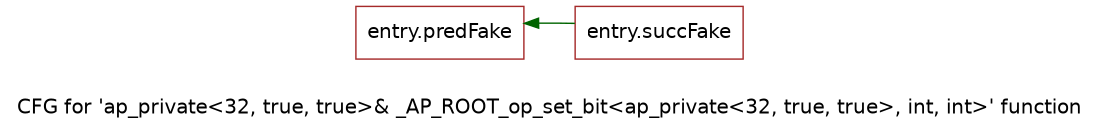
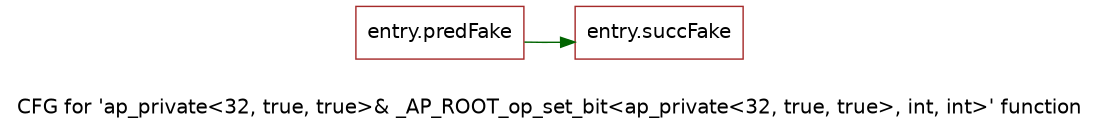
  digraph {
    label="CFG for 'ap_private\<32, true, true\>& _AP_ROOT_op_set_bit\<ap_private\<32, true, true\>, int, int\>' function"
    rankdir=LR
    fontname="DejaVu Sans"
    node [shape=record color=brown fontname="DejaVu Sans"]
    n1 [label="{entry.predFake}"]
    n2 [filename="/home/omerfaruk/tools/Xilinx/Vitis_HLS/2023.2/include/etc/ap_common.h" label="{entry.succFake}" linenumber=680]
-   n2 -> n1 [execusionnum=0 filename="/home/omerfaruk/tools/Xilinx/Vitis_HLS/2023.2/include/etc/ap_common.h" color=darkgreen fontname="DejaVu Sans"]
+   n1 -> n2 [execusionnum=0 filename="/home/omerfaruk/tools/Xilinx/Vitis_HLS/2023.2/include/etc/ap_common.h" color=darkgreen fontname="DejaVu Sans"]
  }
